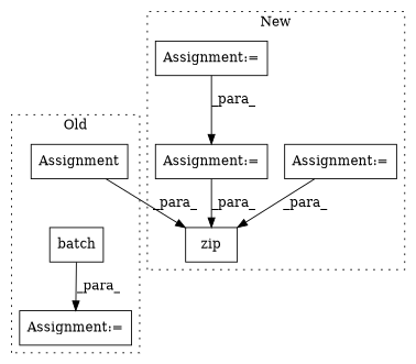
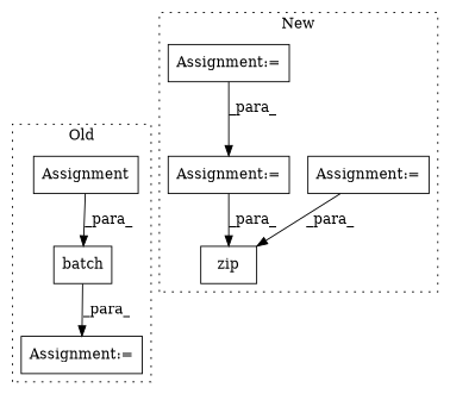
  digraph {
    node [a=7 l=1 shape=box]
    n1 [a=32 l="6,1" label=batch s="22850,22879"]
    n2 [label="Assignment:=" s=22841]
    n3 [a=22 l=18 label=Assignment s=22856]
    n4 [a=32 l="4,1" label=zip s="23657,23676"]
    n5 [l=24 label="Assignment:=" s=23589]
    n6 [label="Assignment:=" s=23411]
    n7 [label="Assignment:=" s=23377]
    subgraph cluster_1 {
      label=Old
      style=dotted
      n1
      n2
      n3
    }
    subgraph cluster_2 {
      label=New
      style=dotted
      n4
      n5
      n6
      n7
    }
    n1 -> n2 [label=_para_]
-   n3 -> n4 [label=_para_]
+   n3 -> n1 [label=_para_]
    n5 -> n4 [label=_para_]
    n6 -> n4 [label=_para_]
    n7 -> n6 [label=_para_]
  }
